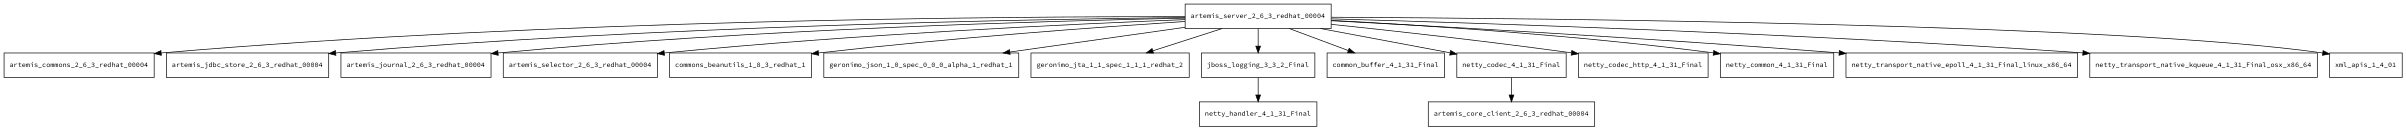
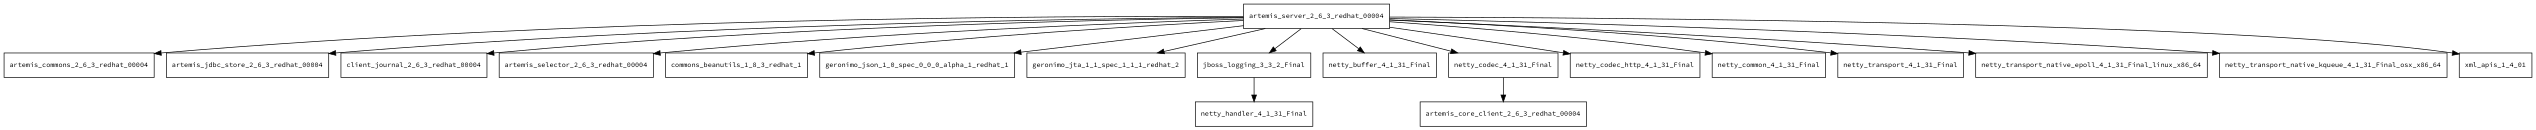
  digraph {
    fontname="Source Code Pro"
    node [fontname="Source Code Pro" fontsize=10.0 shape=box]
    edge [fontname="Source Code Pro"]
    artemis_server_2_6_3_redhat_00004
    artemis_commons_2_6_3_redhat_00004
    artemis_jdbc_store_2_6_3_redhat_00004
-   artemis_journal_2_6_3_redhat_00004
+   artemis_journal_2_6_3_redhat_00004 [label=client_journal_2_6_3_redhat_00004]
    artemis_selector_2_6_3_redhat_00004
    n6 [label=commons_beanutils_1_8_3_redhat_1]
    n7 [label=geronimo_json_1_0_spec_0_0_0_alpha_1_redhat_1]
    geronimo_jta_1_1_spec_1_1_1_redhat_2
    jboss_logging_3_3_2_Final
-   netty_buffer_4_1_31_Final [label=common_buffer_4_1_31_Final]
+   netty_buffer_4_1_31_Final
    netty_codec_4_1_31_Final
    netty_codec_http_4_1_31_Final
    netty_common_4_1_31_Final
+   netty_transport_4_1_31_Final
    netty_transport_native_epoll_4_1_31_Final_linux_x86_64
    netty_transport_native_kqueue_4_1_31_Final_osx_x86_64
    xml_apis_1_4_01
    netty_handler_4_1_31_Final
    artemis_core_client_2_6_3_redhat_00004
    artemis_server_2_6_3_redhat_00004 -> artemis_commons_2_6_3_redhat_00004
    artemis_server_2_6_3_redhat_00004 -> artemis_jdbc_store_2_6_3_redhat_00004
    artemis_server_2_6_3_redhat_00004 -> artemis_journal_2_6_3_redhat_00004
    artemis_server_2_6_3_redhat_00004 -> artemis_selector_2_6_3_redhat_00004
    artemis_server_2_6_3_redhat_00004 -> n6
    artemis_server_2_6_3_redhat_00004 -> n7
    artemis_server_2_6_3_redhat_00004 -> geronimo_jta_1_1_spec_1_1_1_redhat_2
    artemis_server_2_6_3_redhat_00004 -> jboss_logging_3_3_2_Final
    artemis_server_2_6_3_redhat_00004 -> netty_buffer_4_1_31_Final
    artemis_server_2_6_3_redhat_00004 -> netty_codec_4_1_31_Final
    artemis_server_2_6_3_redhat_00004 -> netty_codec_http_4_1_31_Final
    artemis_server_2_6_3_redhat_00004 -> netty_common_4_1_31_Final
+   artemis_server_2_6_3_redhat_00004 -> netty_transport_4_1_31_Final
    artemis_server_2_6_3_redhat_00004 -> netty_transport_native_epoll_4_1_31_Final_linux_x86_64
    artemis_server_2_6_3_redhat_00004 -> netty_transport_native_kqueue_4_1_31_Final_osx_x86_64
    artemis_server_2_6_3_redhat_00004 -> xml_apis_1_4_01
    jboss_logging_3_3_2_Final -> netty_handler_4_1_31_Final
    netty_codec_4_1_31_Final -> artemis_core_client_2_6_3_redhat_00004
  }
